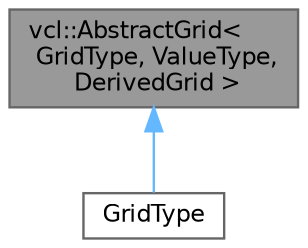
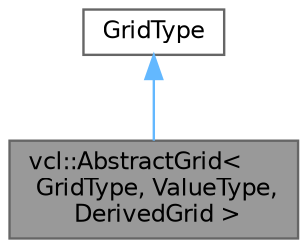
  digraph {
    node [color=gray40 fontname=Helvetica fontsize=10 shape=box style=filled]
    n1 [fillcolor=grey60 fontcolor=black height=0.2 label="vcl::AbstractGrid\<\l GridType, ValueType,\l DerivedGrid \>" width=0.4]
    n2 [fillcolor=white height=0.2 label=GridType width=0.4]
-   n1 -> n2 [color=steelblue1 dir=back fontname=Helvetica fontsize=10 labelfontname=Helvetica labelfontsize=10 style=solid]
+   n2 -> n1 [color=steelblue1 dir=back fontname=Helvetica fontsize=10 labelfontname=Helvetica labelfontsize=10 style=solid]
  }
